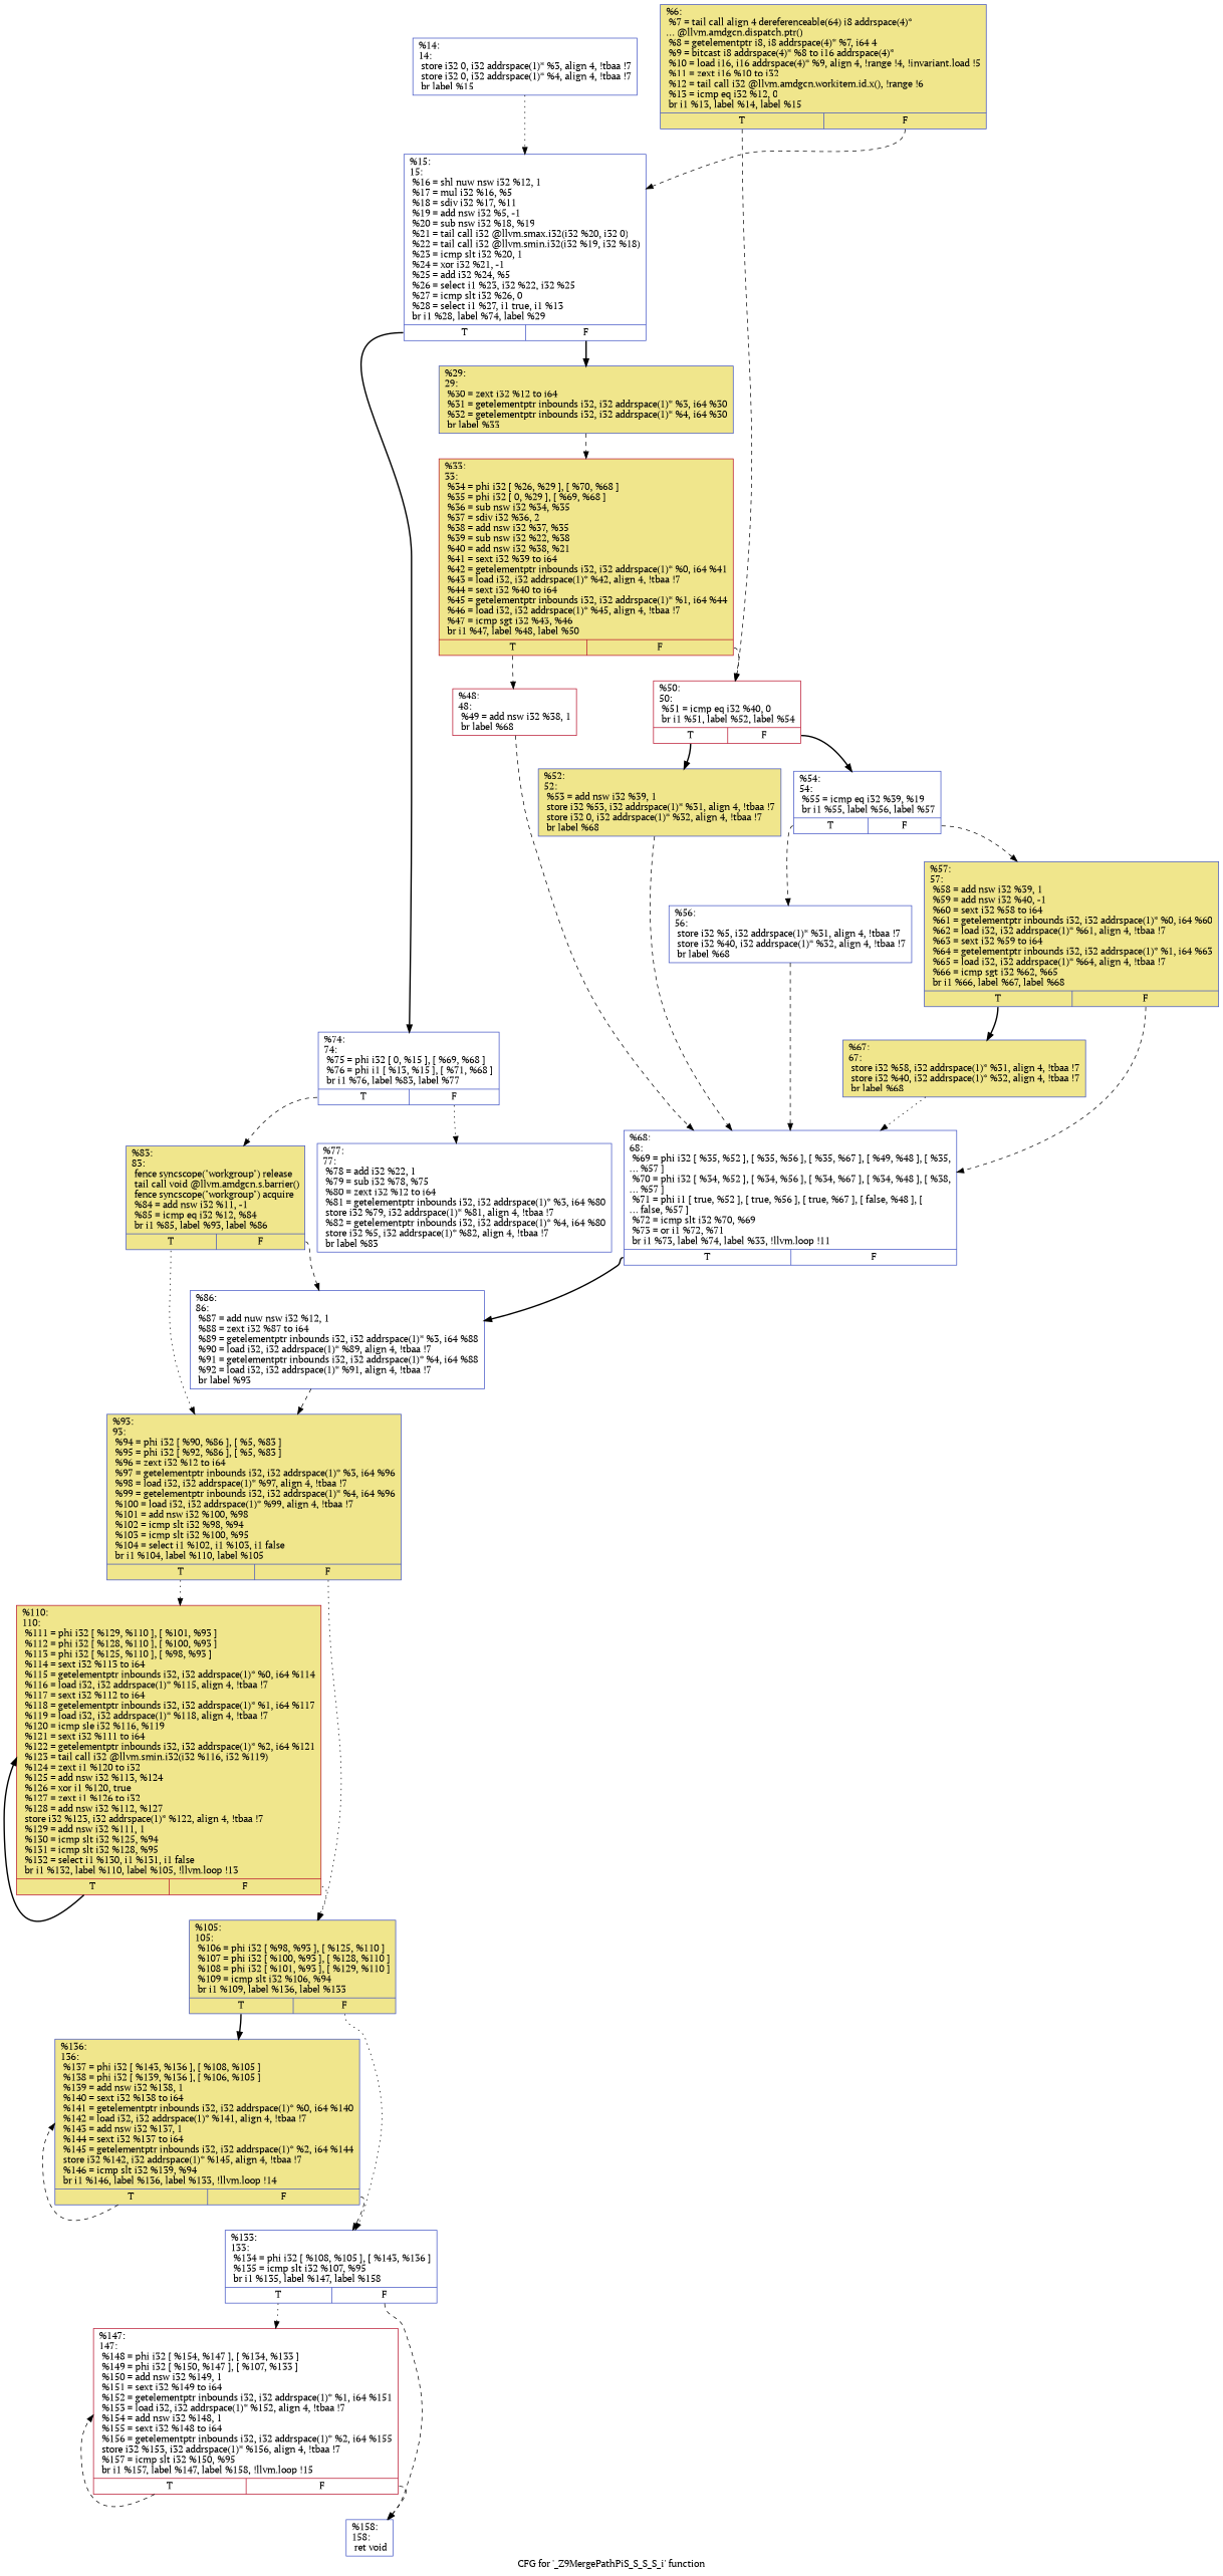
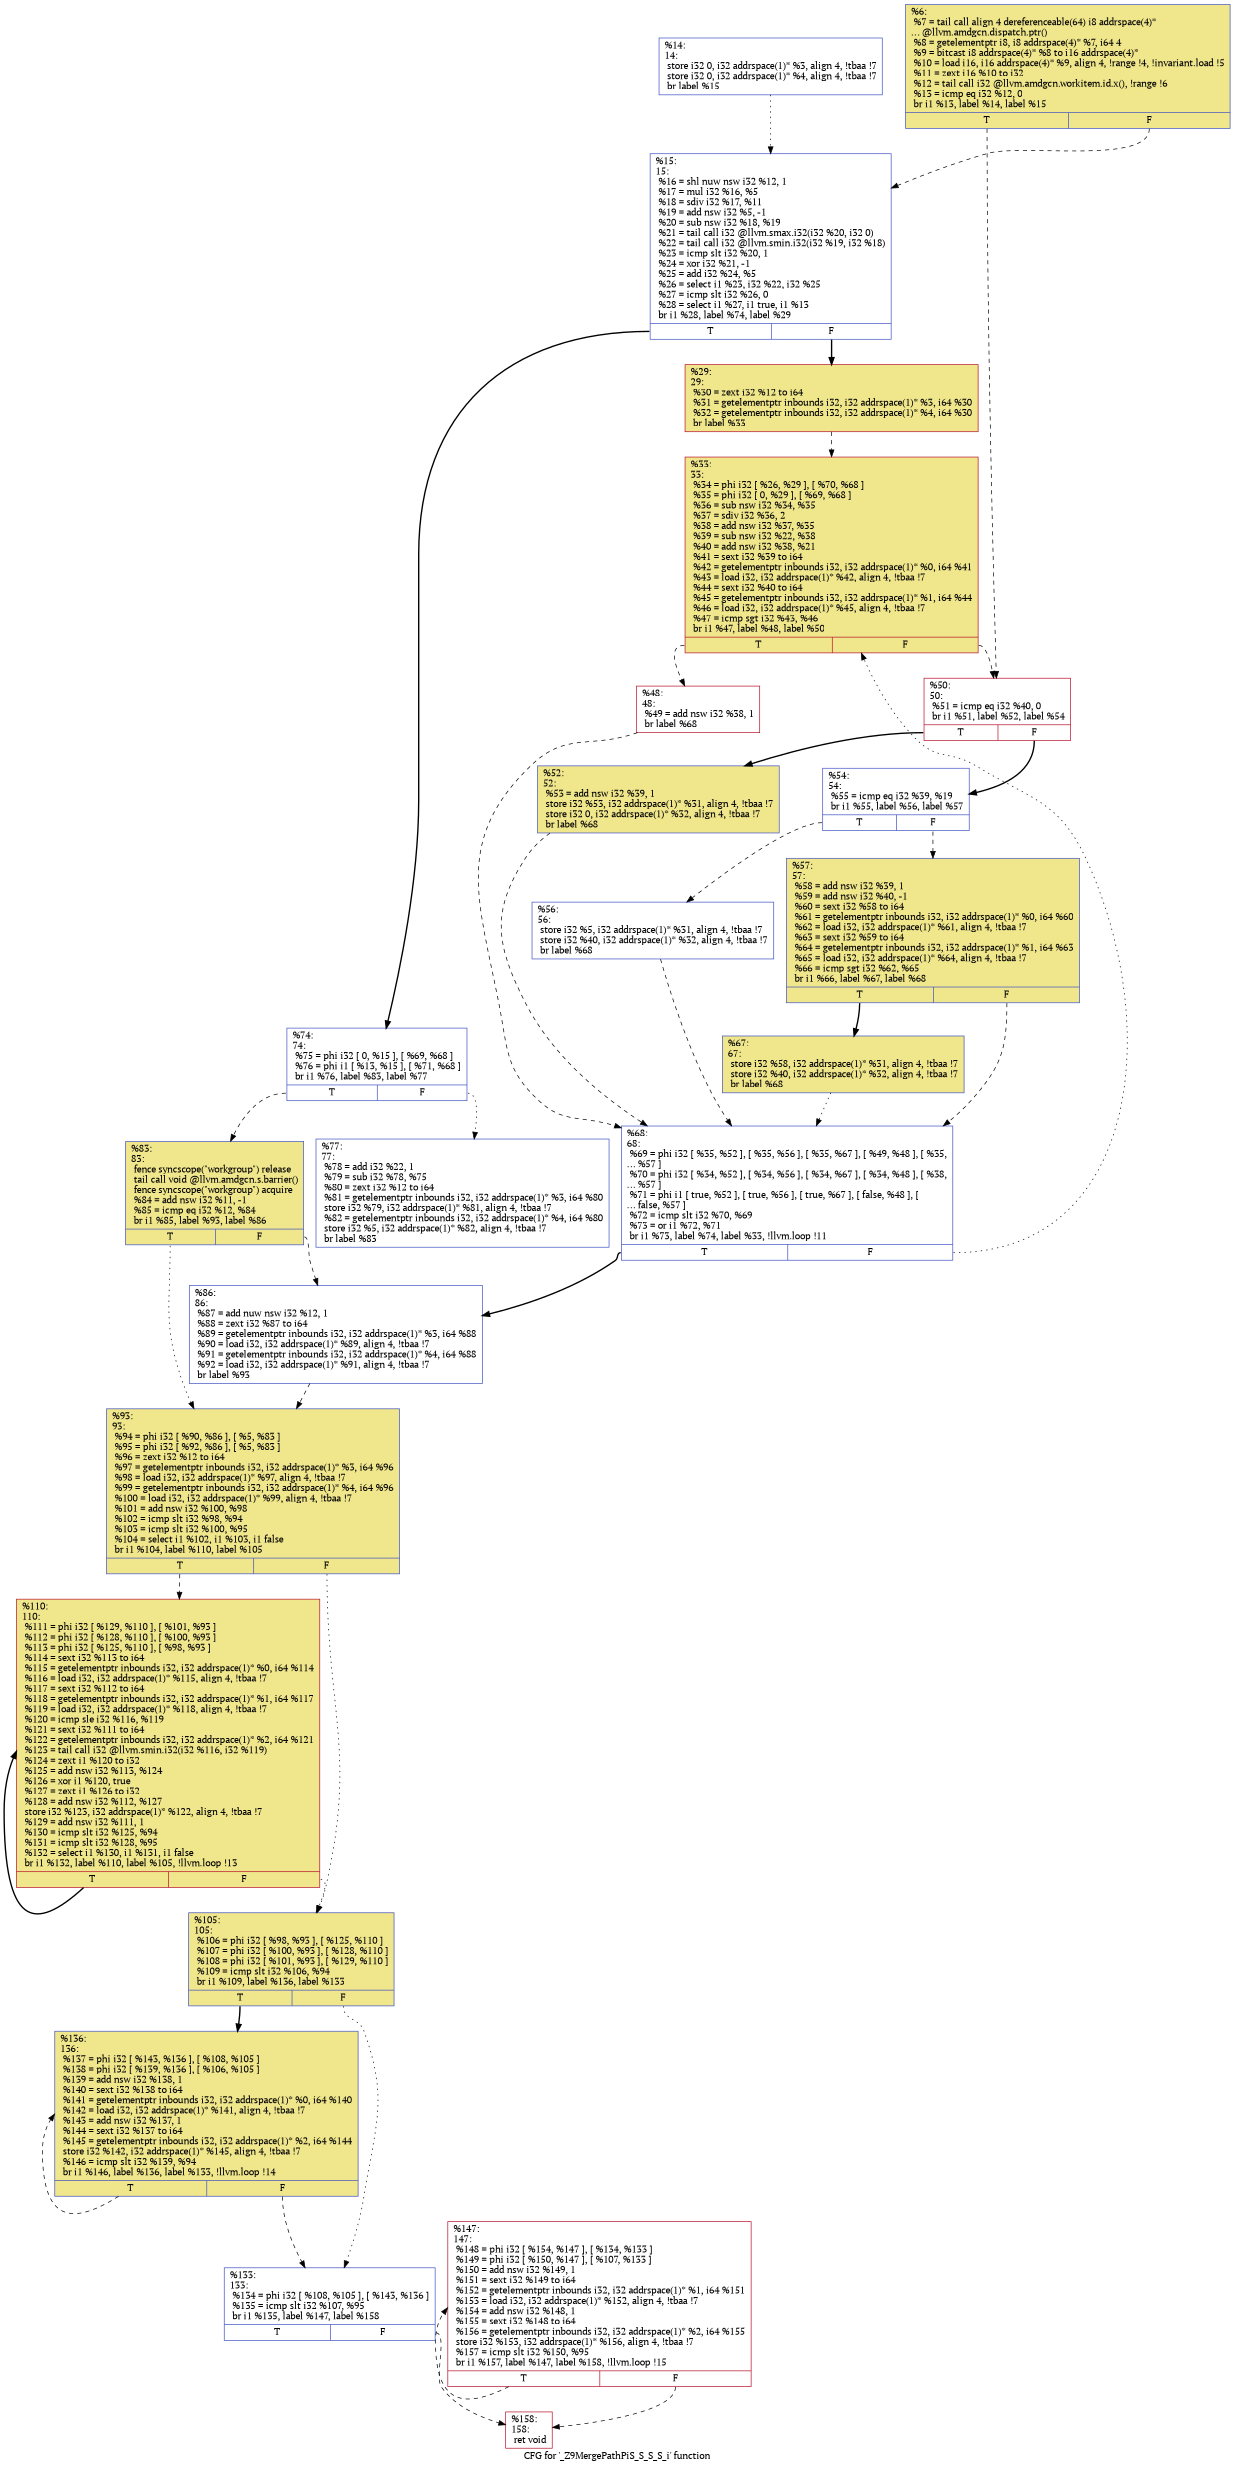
  digraph {
    fontname="PT Serif"
    label="CFG for '_Z9MergePathPiS_S_S_S_i' function"
    node [color="#3d50c3ff" fillcolor=white fontname="PT Serif" shape=record style=filled]
    edge [fontname="PT Serif" style=dashed tailport=s0]
    n1 [fillcolor=khaki label="{%6:\l  %7 = tail call align 4 dereferenceable(64) i8 addrspace(4)*\l... @llvm.amdgcn.dispatch.ptr()\l  %8 = getelementptr i8, i8 addrspace(4)* %7, i64 4\l  %9 = bitcast i8 addrspace(4)* %8 to i16 addrspace(4)*\l  %10 = load i16, i16 addrspace(4)* %9, align 4, !range !4, !invariant.load !5\l  %11 = zext i16 %10 to i32\l  %12 = tail call i32 @llvm.amdgcn.workitem.id.x(), !range !6\l  %13 = icmp eq i32 %12, 0\l  br i1 %13, label %14, label %15\l|{<s0>T|<s1>F}}"]
    n2 [label="{%15:\l15:                                               \l  %16 = shl nuw nsw i32 %12, 1\l  %17 = mul i32 %16, %5\l  %18 = sdiv i32 %17, %11\l  %19 = add nsw i32 %5, -1\l  %20 = sub nsw i32 %18, %19\l  %21 = tail call i32 @llvm.smax.i32(i32 %20, i32 0)\l  %22 = tail call i32 @llvm.smin.i32(i32 %19, i32 %18)\l  %23 = icmp slt i32 %20, 1\l  %24 = xor i32 %21, -1\l  %25 = add i32 %24, %5\l  %26 = select i1 %23, i32 %22, i32 %25\l  %27 = icmp slt i32 %26, 0\l  %28 = select i1 %27, i1 true, i1 %13\l  br i1 %28, label %74, label %29\l|{<s0>T|<s1>F}}"]
    n3 [color="#b70d28ff" label="{%50:\l50:                                               \l  %51 = icmp eq i32 %40, 0\l  br i1 %51, label %52, label %54\l|{<s0>T|<s1>F}}"]
    n4 [label="{%14:\l14:                                               \l  store i32 0, i32 addrspace(1)* %3, align 4, !tbaa !7\l  store i32 0, i32 addrspace(1)* %4, align 4, !tbaa !7\l  br label %15\l}"]
    n5 [label="{%74:\l74:                                               \l  %75 = phi i32 [ 0, %15 ], [ %69, %68 ]\l  %76 = phi i1 [ %13, %15 ], [ %71, %68 ]\l  br i1 %76, label %83, label %77\l|{<s0>T|<s1>F}}"]
-   n6 [fillcolor=khaki label="{%29:\l29:                                               \l  %30 = zext i32 %12 to i64\l  %31 = getelementptr inbounds i32, i32 addrspace(1)* %3, i64 %30\l  %32 = getelementptr inbounds i32, i32 addrspace(1)* %4, i64 %30\l  br label %33\l}"]
+   n6 [color="#b70d28ff" fillcolor=khaki label="{%29:\l29:                                               \l  %30 = zext i32 %12 to i64\l  %31 = getelementptr inbounds i32, i32 addrspace(1)* %3, i64 %30\l  %32 = getelementptr inbounds i32, i32 addrspace(1)* %4, i64 %30\l  br label %33\l}"]
    n7 [fillcolor=khaki label="{%83:\l83:                                               \l  fence syncscope(\"workgroup\") release\l  tail call void @llvm.amdgcn.s.barrier()\l  fence syncscope(\"workgroup\") acquire\l  %84 = add nsw i32 %11, -1\l  %85 = icmp eq i32 %12, %84\l  br i1 %85, label %93, label %86\l|{<s0>T|<s1>F}}"]
    n8 [label="{%77:\l77:                                               \l  %78 = add i32 %22, 1\l  %79 = sub i32 %78, %75\l  %80 = zext i32 %12 to i64\l  %81 = getelementptr inbounds i32, i32 addrspace(1)* %3, i64 %80\l  store i32 %79, i32 addrspace(1)* %81, align 4, !tbaa !7\l  %82 = getelementptr inbounds i32, i32 addrspace(1)* %4, i64 %80\l  store i32 %5, i32 addrspace(1)* %82, align 4, !tbaa !7\l  br label %83\l}"]
    n9 [color="#b70d28ff" fillcolor=khaki label="{%33:\l33:                                               \l  %34 = phi i32 [ %26, %29 ], [ %70, %68 ]\l  %35 = phi i32 [ 0, %29 ], [ %69, %68 ]\l  %36 = sub nsw i32 %34, %35\l  %37 = sdiv i32 %36, 2\l  %38 = add nsw i32 %37, %35\l  %39 = sub nsw i32 %22, %38\l  %40 = add nsw i32 %38, %21\l  %41 = sext i32 %39 to i64\l  %42 = getelementptr inbounds i32, i32 addrspace(1)* %0, i64 %41\l  %43 = load i32, i32 addrspace(1)* %42, align 4, !tbaa !7\l  %44 = sext i32 %40 to i64\l  %45 = getelementptr inbounds i32, i32 addrspace(1)* %1, i64 %44\l  %46 = load i32, i32 addrspace(1)* %45, align 4, !tbaa !7\l  %47 = icmp sgt i32 %43, %46\l  br i1 %47, label %48, label %50\l|{<s0>T|<s1>F}}"]
    n10 [fillcolor=khaki label="{%93:\l93:                                               \l  %94 = phi i32 [ %90, %86 ], [ %5, %83 ]\l  %95 = phi i32 [ %92, %86 ], [ %5, %83 ]\l  %96 = zext i32 %12 to i64\l  %97 = getelementptr inbounds i32, i32 addrspace(1)* %3, i64 %96\l  %98 = load i32, i32 addrspace(1)* %97, align 4, !tbaa !7\l  %99 = getelementptr inbounds i32, i32 addrspace(1)* %4, i64 %96\l  %100 = load i32, i32 addrspace(1)* %99, align 4, !tbaa !7\l  %101 = add nsw i32 %100, %98\l  %102 = icmp slt i32 %98, %94\l  %103 = icmp slt i32 %100, %95\l  %104 = select i1 %102, i1 %103, i1 false\l  br i1 %104, label %110, label %105\l|{<s0>T|<s1>F}}"]
    n11 [label="{%86:\l86:                                               \l  %87 = add nuw nsw i32 %12, 1\l  %88 = zext i32 %87 to i64\l  %89 = getelementptr inbounds i32, i32 addrspace(1)* %3, i64 %88\l  %90 = load i32, i32 addrspace(1)* %89, align 4, !tbaa !7\l  %91 = getelementptr inbounds i32, i32 addrspace(1)* %4, i64 %88\l  %92 = load i32, i32 addrspace(1)* %91, align 4, !tbaa !7\l  br label %93\l}"]
    n12 [color="#b70d28ff" label="{%48:\l48:                                               \l  %49 = add nsw i32 %38, 1\l  br label %68\l}"]
    n13 [label="{%68:\l68:                                               \l  %69 = phi i32 [ %35, %52 ], [ %35, %56 ], [ %35, %67 ], [ %49, %48 ], [ %35,\l... %57 ]\l  %70 = phi i32 [ %34, %52 ], [ %34, %56 ], [ %34, %67 ], [ %34, %48 ], [ %38,\l... %57 ]\l  %71 = phi i1 [ true, %52 ], [ true, %56 ], [ true, %67 ], [ false, %48 ], [\l... false, %57 ]\l  %72 = icmp slt i32 %70, %69\l  %73 = or i1 %72, %71\l  br i1 %73, label %74, label %33, !llvm.loop !11\l|{<s0>T|<s1>F}}"]
    n14 [fillcolor=khaki label="{%52:\l52:                                               \l  %53 = add nsw i32 %39, 1\l  store i32 %53, i32 addrspace(1)* %31, align 4, !tbaa !7\l  store i32 0, i32 addrspace(1)* %32, align 4, !tbaa !7\l  br label %68\l}"]
    n15 [label="{%54:\l54:                                               \l  %55 = icmp eq i32 %39, %19\l  br i1 %55, label %56, label %57\l|{<s0>T|<s1>F}}"]
    n16 [label="{%56:\l56:                                               \l  store i32 %5, i32 addrspace(1)* %31, align 4, !tbaa !7\l  store i32 %40, i32 addrspace(1)* %32, align 4, !tbaa !7\l  br label %68\l}"]
    n17 [fillcolor=khaki label="{%57:\l57:                                               \l  %58 = add nsw i32 %39, 1\l  %59 = add nsw i32 %40, -1\l  %60 = sext i32 %58 to i64\l  %61 = getelementptr inbounds i32, i32 addrspace(1)* %0, i64 %60\l  %62 = load i32, i32 addrspace(1)* %61, align 4, !tbaa !7\l  %63 = sext i32 %59 to i64\l  %64 = getelementptr inbounds i32, i32 addrspace(1)* %1, i64 %63\l  %65 = load i32, i32 addrspace(1)* %64, align 4, !tbaa !7\l  %66 = icmp sgt i32 %62, %65\l  br i1 %66, label %67, label %68\l|{<s0>T|<s1>F}}"]
    n18 [fillcolor=khaki label="{%67:\l67:                                               \l  store i32 %58, i32 addrspace(1)* %31, align 4, !tbaa !7\l  store i32 %40, i32 addrspace(1)* %32, align 4, !tbaa !7\l  br label %68\l}"]
    n19 [color="#b70d28ff" fillcolor=khaki label="{%110:\l110:                                              \l  %111 = phi i32 [ %129, %110 ], [ %101, %93 ]\l  %112 = phi i32 [ %128, %110 ], [ %100, %93 ]\l  %113 = phi i32 [ %125, %110 ], [ %98, %93 ]\l  %114 = sext i32 %113 to i64\l  %115 = getelementptr inbounds i32, i32 addrspace(1)* %0, i64 %114\l  %116 = load i32, i32 addrspace(1)* %115, align 4, !tbaa !7\l  %117 = sext i32 %112 to i64\l  %118 = getelementptr inbounds i32, i32 addrspace(1)* %1, i64 %117\l  %119 = load i32, i32 addrspace(1)* %118, align 4, !tbaa !7\l  %120 = icmp sle i32 %116, %119\l  %121 = sext i32 %111 to i64\l  %122 = getelementptr inbounds i32, i32 addrspace(1)* %2, i64 %121\l  %123 = tail call i32 @llvm.smin.i32(i32 %116, i32 %119)\l  %124 = zext i1 %120 to i32\l  %125 = add nsw i32 %113, %124\l  %126 = xor i1 %120, true\l  %127 = zext i1 %126 to i32\l  %128 = add nsw i32 %112, %127\l  store i32 %123, i32 addrspace(1)* %122, align 4, !tbaa !7\l  %129 = add nsw i32 %111, 1\l  %130 = icmp slt i32 %125, %94\l  %131 = icmp slt i32 %128, %95\l  %132 = select i1 %130, i1 %131, i1 false\l  br i1 %132, label %110, label %105, !llvm.loop !13\l|{<s0>T|<s1>F}}"]
    n20 [fillcolor=khaki label="{%105:\l105:                                              \l  %106 = phi i32 [ %98, %93 ], [ %125, %110 ]\l  %107 = phi i32 [ %100, %93 ], [ %128, %110 ]\l  %108 = phi i32 [ %101, %93 ], [ %129, %110 ]\l  %109 = icmp slt i32 %106, %94\l  br i1 %109, label %136, label %133\l|{<s0>T|<s1>F}}"]
    n21 [fillcolor=khaki label="{%136:\l136:                                              \l  %137 = phi i32 [ %143, %136 ], [ %108, %105 ]\l  %138 = phi i32 [ %139, %136 ], [ %106, %105 ]\l  %139 = add nsw i32 %138, 1\l  %140 = sext i32 %138 to i64\l  %141 = getelementptr inbounds i32, i32 addrspace(1)* %0, i64 %140\l  %142 = load i32, i32 addrspace(1)* %141, align 4, !tbaa !7\l  %143 = add nsw i32 %137, 1\l  %144 = sext i32 %137 to i64\l  %145 = getelementptr inbounds i32, i32 addrspace(1)* %2, i64 %144\l  store i32 %142, i32 addrspace(1)* %145, align 4, !tbaa !7\l  %146 = icmp slt i32 %139, %94\l  br i1 %146, label %136, label %133, !llvm.loop !14\l|{<s0>T|<s1>F}}"]
    n22 [label="{%133:\l133:                                              \l  %134 = phi i32 [ %108, %105 ], [ %143, %136 ]\l  %135 = icmp slt i32 %107, %95\l  br i1 %135, label %147, label %158\l|{<s0>T|<s1>F}}"]
    n23 [color="#b70d28ff" label="{%147:\l147:                                              \l  %148 = phi i32 [ %154, %147 ], [ %134, %133 ]\l  %149 = phi i32 [ %150, %147 ], [ %107, %133 ]\l  %150 = add nsw i32 %149, 1\l  %151 = sext i32 %149 to i64\l  %152 = getelementptr inbounds i32, i32 addrspace(1)* %1, i64 %151\l  %153 = load i32, i32 addrspace(1)* %152, align 4, !tbaa !7\l  %154 = add nsw i32 %148, 1\l  %155 = sext i32 %148 to i64\l  %156 = getelementptr inbounds i32, i32 addrspace(1)* %2, i64 %155\l  store i32 %153, i32 addrspace(1)* %156, align 4, !tbaa !7\l  %157 = icmp slt i32 %150, %95\l  br i1 %157, label %147, label %158, !llvm.loop !15\l|{<s0>T|<s1>F}}"]
-   n24 [label="{%158:\l158:                                              \l  ret void\l}"]
+   n24 [color="#b70d28ff" label="{%158:\l158:                                              \l  ret void\l}"]
    n1 -> n2 [tailport=s1]
    n1 -> n3
    n2 -> n5 [style=bold]
    n2 -> n6 [style=bold tailport=s1]
    n3 -> n14 [style=bold]
    n3 -> n15 [style=bold tailport=s1]
    n4 -> n2 [style=dotted]
    n5 -> n7
    n5 -> n8 [style=dotted tailport=s1]
    n6 -> n9
    n7 -> n10 [style=dotted]
    n7 -> n11 [tailport=s1]
    n9 -> n3 [tailport=s1]
    n9 -> n12
-   n10 -> n19 [style=dotted]
+   n10 -> n19
    n10 -> n20 [style=dotted tailport=s1]
    n11 -> n10
    n12 -> n13
+   n13 -> n9 [style=dotted tailport=s1]
    n13 -> n11 [style=bold]
    n14 -> n13
    n15 -> n16
    n15 -> n17 [tailport=s1]
    n16 -> n13
    n17 -> n13 [tailport=s1]
    n17 -> n18 [style=bold]
    n18 -> n13 [style=dotted]
    n19 -> n19 [style=bold]
    n19 -> n20 [style=dotted tailport=s1]
    n20 -> n21 [style=bold]
    n20 -> n22 [style=dotted tailport=s1]
    n21 -> n21
    n21 -> n22 [tailport=s1]
-   n22 -> n23 [style=dotted]
    n22 -> n24 [tailport=s1]
    n23 -> n23
    n23 -> n24 [tailport=s1]
  }
